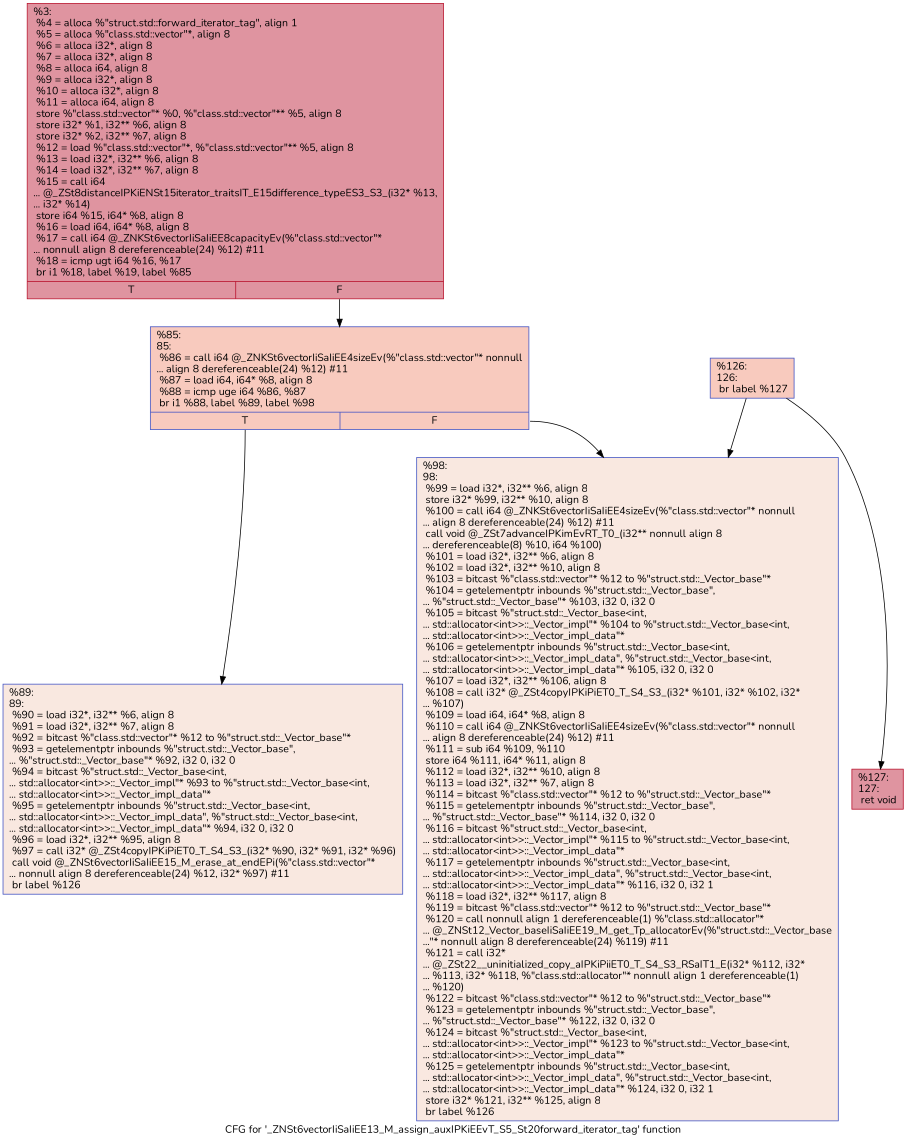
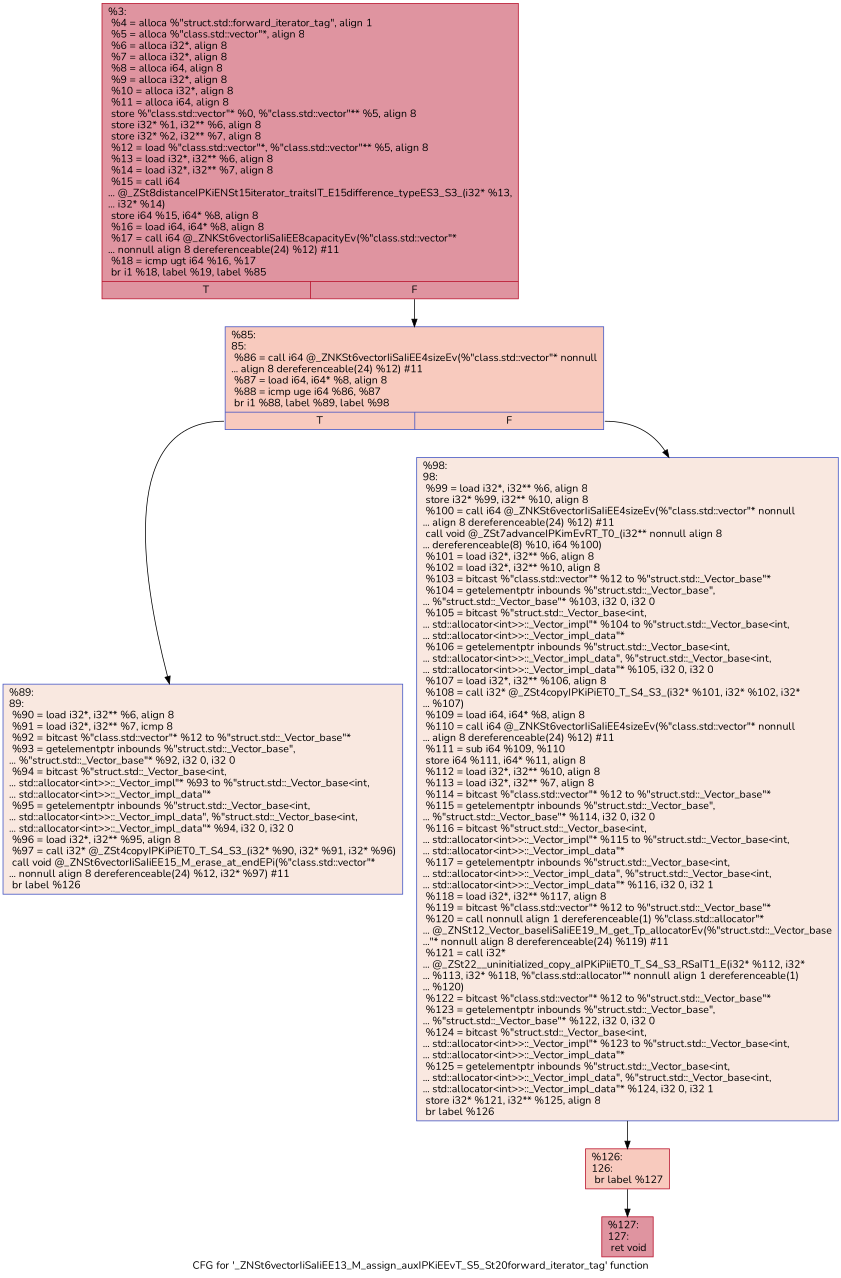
  digraph {
    fontname=Nunito
    label="CFG for '_ZNSt6vectorIiSaIiEE13_M_assign_auxIPKiEEvT_S5_St20forward_iterator_tag' function"
    node [color="#3d50c3ff" fillcolor="#b70d2870" fontname=Nunito shape=record style=filled]
    edge [fontname=Nunito]
    n1 [color="#b70d28ff" label="{%3:\l  %4 = alloca %\"struct.std::forward_iterator_tag\", align 1\l  %5 = alloca %\"class.std::vector\"*, align 8\l  %6 = alloca i32*, align 8\l  %7 = alloca i32*, align 8\l  %8 = alloca i64, align 8\l  %9 = alloca i32*, align 8\l  %10 = alloca i32*, align 8\l  %11 = alloca i64, align 8\l  store %\"class.std::vector\"* %0, %\"class.std::vector\"** %5, align 8\l  store i32* %1, i32** %6, align 8\l  store i32* %2, i32** %7, align 8\l  %12 = load %\"class.std::vector\"*, %\"class.std::vector\"** %5, align 8\l  %13 = load i32*, i32** %6, align 8\l  %14 = load i32*, i32** %7, align 8\l  %15 = call i64\l... @_ZSt8distanceIPKiENSt15iterator_traitsIT_E15difference_typeES3_S3_(i32* %13,\l... i32* %14)\l  store i64 %15, i64* %8, align 8\l  %16 = load i64, i64* %8, align 8\l  %17 = call i64 @_ZNKSt6vectorIiSaIiEE8capacityEv(%\"class.std::vector\"*\l... nonnull align 8 dereferenceable(24) %12) #11\l  %18 = icmp ugt i64 %16, %17\l  br i1 %18, label %19, label %85\l|{<s0>T|<s1>F}}"]
    n2 [fillcolor="#ef886b70" label="{%85:\l85:                                               \l  %86 = call i64 @_ZNKSt6vectorIiSaIiEE4sizeEv(%\"class.std::vector\"* nonnull\l... align 8 dereferenceable(24) %12) #11\l  %87 = load i64, i64* %8, align 8\l  %88 = icmp uge i64 %86, %87\l  br i1 %88, label %89, label %98\l|{<s0>T|<s1>F}}"]
-   n3 [fillcolor="#f1ccb870" label="{%89:\l89:                                               \l  %90 = load i32*, i32** %6, align 8\l  %91 = load i32*, i32** %7, align 8\l  %92 = bitcast %\"class.std::vector\"* %12 to %\"struct.std::_Vector_base\"*\l  %93 = getelementptr inbounds %\"struct.std::_Vector_base\",\l... %\"struct.std::_Vector_base\"* %92, i32 0, i32 0\l  %94 = bitcast %\"struct.std::_Vector_base\<int,\l... std::allocator\<int\>\>::_Vector_impl\"* %93 to %\"struct.std::_Vector_base\<int,\l... std::allocator\<int\>\>::_Vector_impl_data\"*\l  %95 = getelementptr inbounds %\"struct.std::_Vector_base\<int,\l... std::allocator\<int\>\>::_Vector_impl_data\", %\"struct.std::_Vector_base\<int,\l... std::allocator\<int\>\>::_Vector_impl_data\"* %94, i32 0, i32 0\l  %96 = load i32*, i32** %95, align 8\l  %97 = call i32* @_ZSt4copyIPKiPiET0_T_S4_S3_(i32* %90, i32* %91, i32* %96)\l  call void @_ZNSt6vectorIiSaIiEE15_M_erase_at_endEPi(%\"class.std::vector\"*\l... nonnull align 8 dereferenceable(24) %12, i32* %97) #11\l  br label %126\l}"]
+   n3 [fillcolor="#f1ccb870" label="{%89:\l89:                                               \l  %90 = load i32*, i32** %6, align 8\l  %91 = load i32*, i32** %7, icmp 8\l  %92 = bitcast %\"class.std::vector\"* %12 to %\"struct.std::_Vector_base\"*\l  %93 = getelementptr inbounds %\"struct.std::_Vector_base\",\l... %\"struct.std::_Vector_base\"* %92, i32 0, i32 0\l  %94 = bitcast %\"struct.std::_Vector_base\<int,\l... std::allocator\<int\>\>::_Vector_impl\"* %93 to %\"struct.std::_Vector_base\<int,\l... std::allocator\<int\>\>::_Vector_impl_data\"*\l  %95 = getelementptr inbounds %\"struct.std::_Vector_base\<int,\l... std::allocator\<int\>\>::_Vector_impl_data\", %\"struct.std::_Vector_base\<int,\l... std::allocator\<int\>\>::_Vector_impl_data\"* %94, i32 0, i32 0\l  %96 = load i32*, i32** %95, align 8\l  %97 = call i32* @_ZSt4copyIPKiPiET0_T_S4_S3_(i32* %90, i32* %91, i32* %96)\l  call void @_ZNSt6vectorIiSaIiEE15_M_erase_at_endEPi(%\"class.std::vector\"*\l... nonnull align 8 dereferenceable(24) %12, i32* %97) #11\l  br label %126\l}"]
    n4 [fillcolor="#f1ccb870" label="{%98:\l98:                                               \l  %99 = load i32*, i32** %6, align 8\l  store i32* %99, i32** %10, align 8\l  %100 = call i64 @_ZNKSt6vectorIiSaIiEE4sizeEv(%\"class.std::vector\"* nonnull\l... align 8 dereferenceable(24) %12) #11\l  call void @_ZSt7advanceIPKimEvRT_T0_(i32** nonnull align 8\l... dereferenceable(8) %10, i64 %100)\l  %101 = load i32*, i32** %6, align 8\l  %102 = load i32*, i32** %10, align 8\l  %103 = bitcast %\"class.std::vector\"* %12 to %\"struct.std::_Vector_base\"*\l  %104 = getelementptr inbounds %\"struct.std::_Vector_base\",\l... %\"struct.std::_Vector_base\"* %103, i32 0, i32 0\l  %105 = bitcast %\"struct.std::_Vector_base\<int,\l... std::allocator\<int\>\>::_Vector_impl\"* %104 to %\"struct.std::_Vector_base\<int,\l... std::allocator\<int\>\>::_Vector_impl_data\"*\l  %106 = getelementptr inbounds %\"struct.std::_Vector_base\<int,\l... std::allocator\<int\>\>::_Vector_impl_data\", %\"struct.std::_Vector_base\<int,\l... std::allocator\<int\>\>::_Vector_impl_data\"* %105, i32 0, i32 0\l  %107 = load i32*, i32** %106, align 8\l  %108 = call i32* @_ZSt4copyIPKiPiET0_T_S4_S3_(i32* %101, i32* %102, i32*\l... %107)\l  %109 = load i64, i64* %8, align 8\l  %110 = call i64 @_ZNKSt6vectorIiSaIiEE4sizeEv(%\"class.std::vector\"* nonnull\l... align 8 dereferenceable(24) %12) #11\l  %111 = sub i64 %109, %110\l  store i64 %111, i64* %11, align 8\l  %112 = load i32*, i32** %10, align 8\l  %113 = load i32*, i32** %7, align 8\l  %114 = bitcast %\"class.std::vector\"* %12 to %\"struct.std::_Vector_base\"*\l  %115 = getelementptr inbounds %\"struct.std::_Vector_base\",\l... %\"struct.std::_Vector_base\"* %114, i32 0, i32 0\l  %116 = bitcast %\"struct.std::_Vector_base\<int,\l... std::allocator\<int\>\>::_Vector_impl\"* %115 to %\"struct.std::_Vector_base\<int,\l... std::allocator\<int\>\>::_Vector_impl_data\"*\l  %117 = getelementptr inbounds %\"struct.std::_Vector_base\<int,\l... std::allocator\<int\>\>::_Vector_impl_data\", %\"struct.std::_Vector_base\<int,\l... std::allocator\<int\>\>::_Vector_impl_data\"* %116, i32 0, i32 1\l  %118 = load i32*, i32** %117, align 8\l  %119 = bitcast %\"class.std::vector\"* %12 to %\"struct.std::_Vector_base\"*\l  %120 = call nonnull align 1 dereferenceable(1) %\"class.std::allocator\"*\l... @_ZNSt12_Vector_baseIiSaIiEE19_M_get_Tp_allocatorEv(%\"struct.std::_Vector_base\l...\"* nonnull align 8 dereferenceable(24) %119) #11\l  %121 = call i32*\l... @_ZSt22__uninitialized_copy_aIPKiPiiET0_T_S4_S3_RSaIT1_E(i32* %112, i32*\l... %113, i32* %118, %\"class.std::allocator\"* nonnull align 1 dereferenceable(1)\l... %120)\l  %122 = bitcast %\"class.std::vector\"* %12 to %\"struct.std::_Vector_base\"*\l  %123 = getelementptr inbounds %\"struct.std::_Vector_base\",\l... %\"struct.std::_Vector_base\"* %122, i32 0, i32 0\l  %124 = bitcast %\"struct.std::_Vector_base\<int,\l... std::allocator\<int\>\>::_Vector_impl\"* %123 to %\"struct.std::_Vector_base\<int,\l... std::allocator\<int\>\>::_Vector_impl_data\"*\l  %125 = getelementptr inbounds %\"struct.std::_Vector_base\<int,\l... std::allocator\<int\>\>::_Vector_impl_data\", %\"struct.std::_Vector_base\<int,\l... std::allocator\<int\>\>::_Vector_impl_data\"* %124, i32 0, i32 1\l  store i32* %121, i32** %125, align 8\l  br label %126\l}"]
    n5 [color="#b70d28ff" label="{%127:\l127:                                              \l  ret void\l}"]
-   n6 [fillcolor="#ef886b70" label="{%126:\l126:                                              \l  br label %127\l}"]
+   n6 [color="#b70d28ff" fillcolor="#ef886b70" label="{%126:\l126:                                              \l  br label %127\l}"]
    n1 -> n2 [tailport=s1]
    n2 -> n3 [tailport=s0]
    n2 -> n4 [tailport=s1]
-   n6 -> n4
+   n4 -> n6
    n6 -> n5
  }
